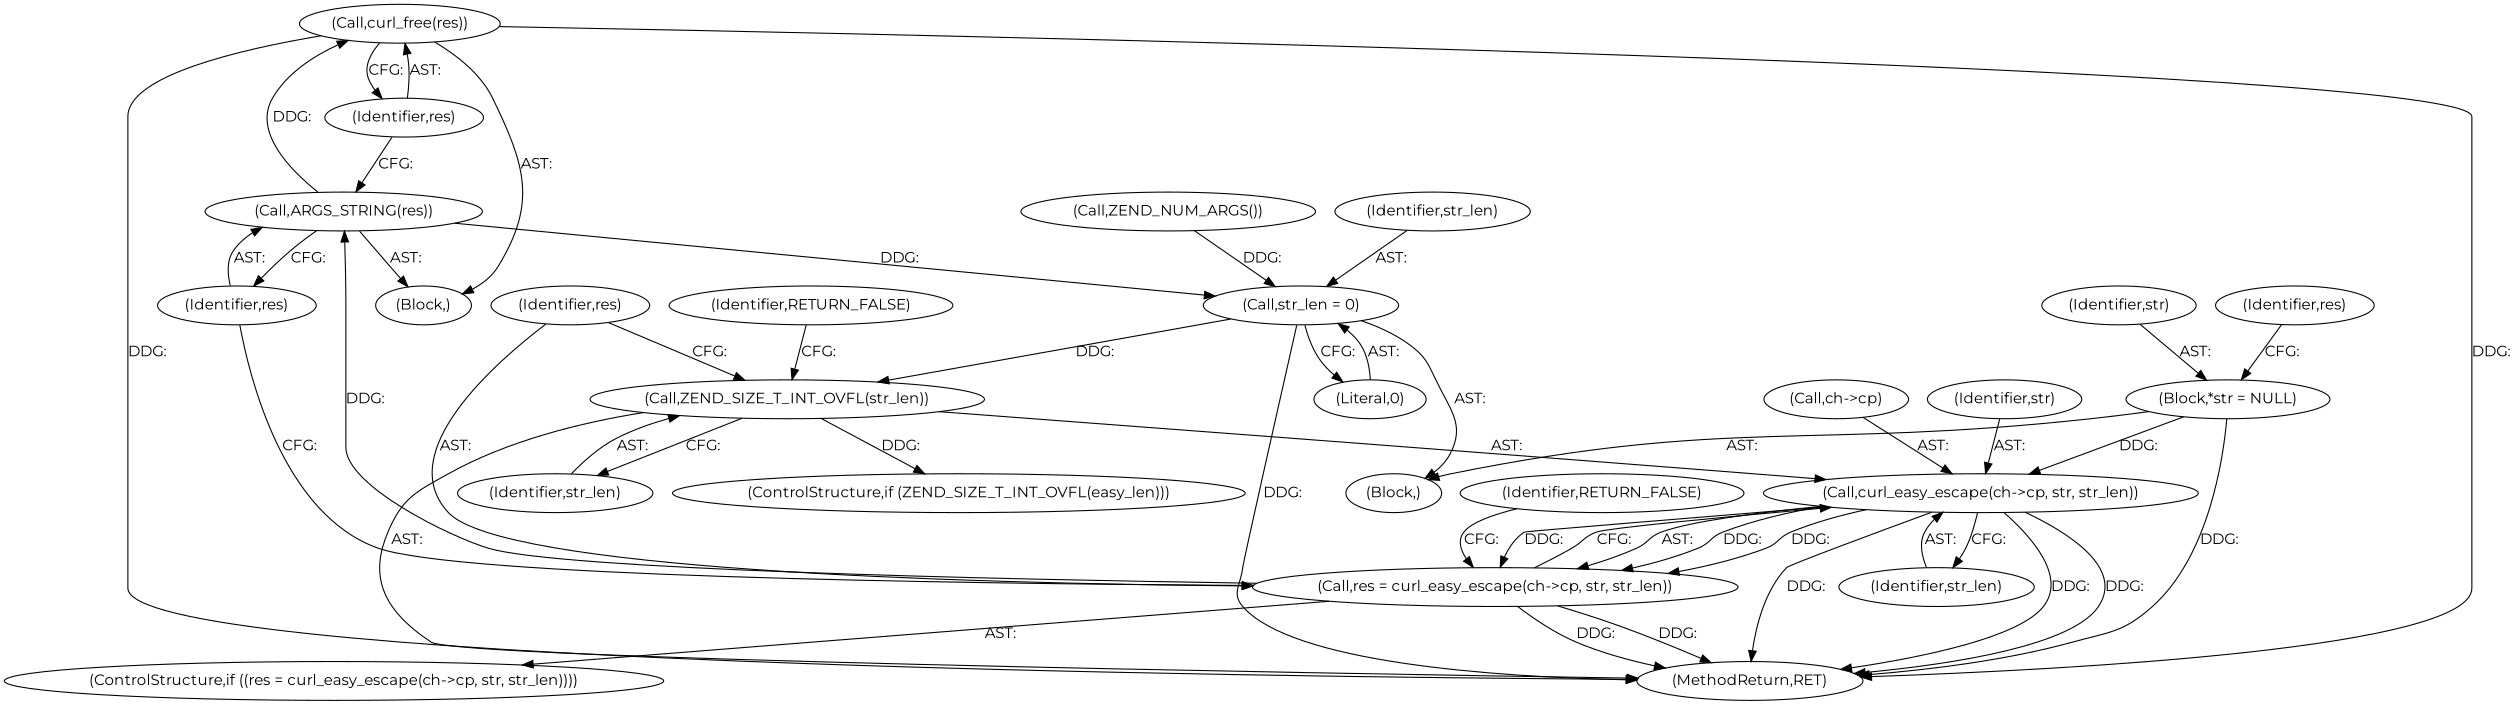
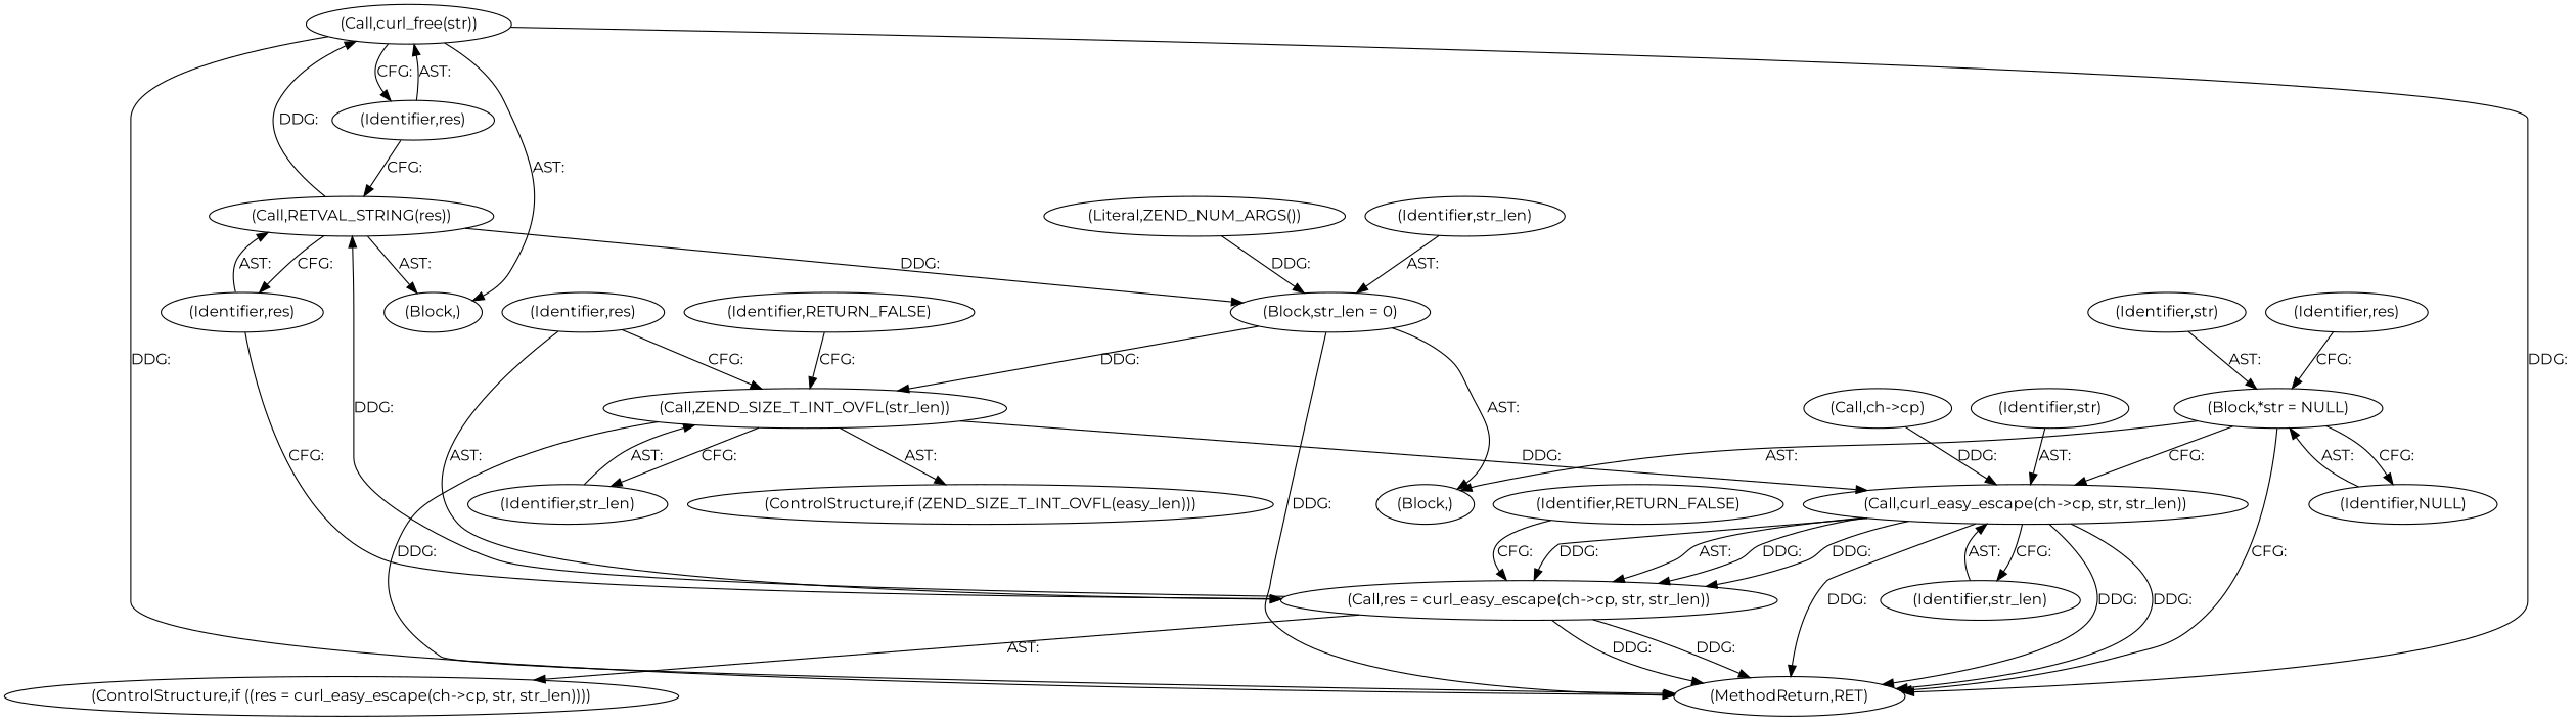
  digraph {
    fontname=Montserrat
    node [fontname=Montserrat]
    edge [fontname=Montserrat]
-   n1 [label="(Call,curl_free(res))"]
+   n1 [label="(Call,curl_free(str))"]
    n2 [label="(MethodReturn,RET)"]
    n3 [label="(Block,)"]
    n4 [label="(Identifier,res)"]
-   n5 [label="(Call,ARGS_STRING(res))"]
+   n5 [label="(Call,RETVAL_STRING(res))"]
    n6 [label="(Identifier,res)"]
-   n7 [label="(Call,str_len = 0)"]
+   n7 [label="(Block,str_len = 0)"]
    n8 [label="(Call,res = curl_easy_escape(ch->cp, str, str_len))"]
    n9 [label="(Call,curl_easy_escape(ch->cp, str, str_len))"]
    n10 [label="(ControlStructure,if ((res = curl_easy_escape(ch->cp, str, str_len))))"]
    n11 [label="(Identifier,str_len)"]
    n12 [label="(Block,*str = NULL)"]
    n13 [label="(Block,)"]
+   n14 [label="(Identifier,NULL)"]
    n15 [label="(Call,ZEND_SIZE_T_INT_OVFL(str_len))"]
    n16 [label="(Identifier,str_len)"]
    n17 [label="(ControlStructure,if (ZEND_SIZE_T_INT_OVFL(easy_len)))"]
-   n18 [label="(Literal,0)"]
    n19 [label="(Identifier,res)"]
-   n20 [label="(Call,ZEND_NUM_ARGS())"]
+   n20 [label="(Literal,ZEND_NUM_ARGS())"]
    n21 [label="(Identifier,str)"]
    n22 [label="(Identifier,str)"]
    n23 [label="(Identifier,RETURN_FALSE)"]
    n24 [label="(Identifier,RETURN_FALSE)"]
    n25 [label="(Identifier,str_len)"]
    n26 [label="(Call,ch->cp)"]
    n27 [label="(Identifier,res)"]
    n1 -> n2 [label="DDG: "]
    n1 -> n2 [label="DDG: "]
    n1 -> n3 [label="AST: "]
    n1 -> n4 [label="CFG: "]
    n4 -> n1 [label="AST: "]
    n4 -> n5 [label="CFG: "]
    n5 -> n1 [label="DDG: "]
    n5 -> n3 [label="AST: "]
    n5 -> n6 [label="CFG: "]
    n5 -> n7 [label="DDG: "]
    n6 -> n5 [label="AST: "]
    n6 -> n8 [label="CFG: "]
    n7 -> n2 [label="DDG: "]
    n7 -> n13 [label="AST: "]
    n7 -> n15 [label="DDG: "]
-   n7 -> n18 [label="CFG: "]
    n8 -> n2 [label="DDG: "]
    n8 -> n2 [label="DDG: "]
    n8 -> n5 [label="DDG: "]
-   n8 -> n9 [label="CFG: "]
    n8 -> n10 [label="AST: "]
    n9 -> n2 [label="DDG: "]
    n9 -> n2 [label="DDG: "]
    n9 -> n2 [label="DDG: "]
    n9 -> n8 [label="AST: "]
    n9 -> n8 [label="DDG: "]
    n9 -> n8 [label="DDG: "]
    n9 -> n8 [label="DDG: "]
    n9 -> n11 [label="CFG: "]
    n11 -> n9 [label="AST: "]
-   n12 -> n2 [label="DDG: "]
-   n12 -> n9 [label="DDG: "]
+   n12 -> n2 [label="CFG: "]
+   n12 -> n9 [label="CFG: "]
    n12 -> n13 [label="AST: "]
-   n15 -> n2 [label="AST: "]
-   n15 -> n9 [label="AST: "]
+   n12 -> n14 [label="CFG: "]
+   n14 -> n12 [label="AST: "]
+   n15 -> n2 [label="DDG: "]
+   n15 -> n9 [label="DDG: "]
    n15 -> n16 [label="CFG: "]
-   n15 -> n17 [label="DDG: "]
+   n15 -> n17 [label="AST: "]
    n16 -> n15 [label="AST: "]
-   n18 -> n7 [label="AST: "]
    n19 -> n12 [label="CFG: "]
    n20 -> n7 [label="DDG: "]
    n21 -> n12 [label="AST: "]
    n22 -> n9 [label="AST: "]
    n23 -> n15 [label="CFG: "]
    n24 -> n8 [label="CFG: "]
    n25 -> n7 [label="AST: "]
-   n26 -> n9 [label="AST: "]
+   n26 -> n9 [label="DDG: "]
    n27 -> n8 [label="AST: "]
    n27 -> n15 [label="CFG: "]
  }
